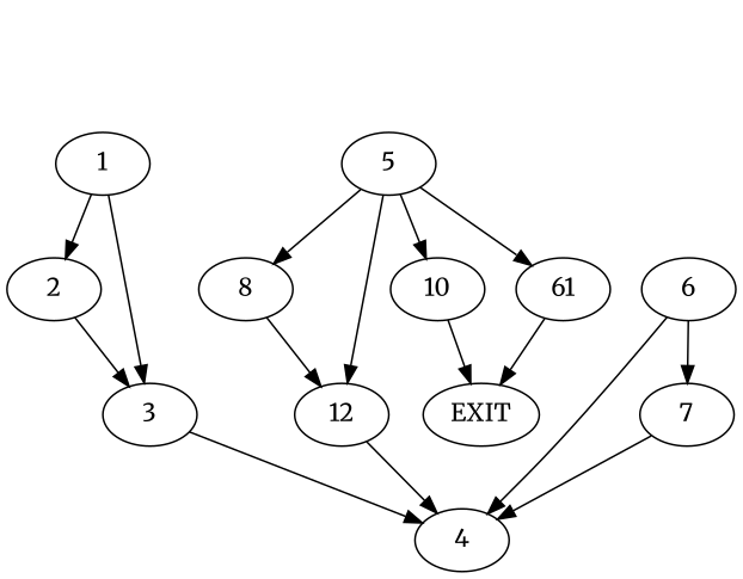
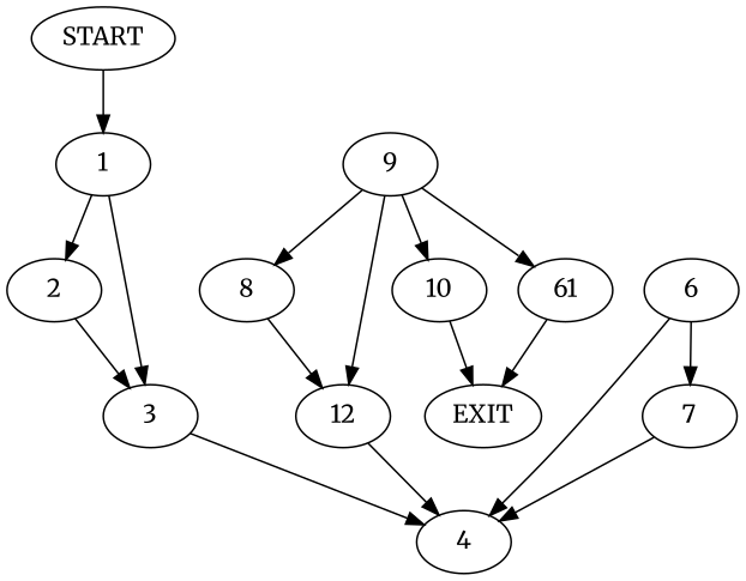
  digraph {
    fontname=Merriweather
    node [fontname=Merriweather]
    edge [fontname=Merriweather]
+   n1 [label=START]
    1
    2
    3
    n5 [label=EXIT]
    4
-   5
+   5 [label=9]
    8
    10
    n10 [label=61]
    12
    6
    7
+   n1 -> 1
    1 -> 2
    1 -> 3
    2 -> 3
    3 -> 4
    5 -> 8
    5 -> 10
    5 -> n10
    5 -> 12
    8 -> 12
    10 -> n5
    n10 -> n5
    12 -> 4
    6 -> 4
    6 -> 7
    7 -> 4
  }
